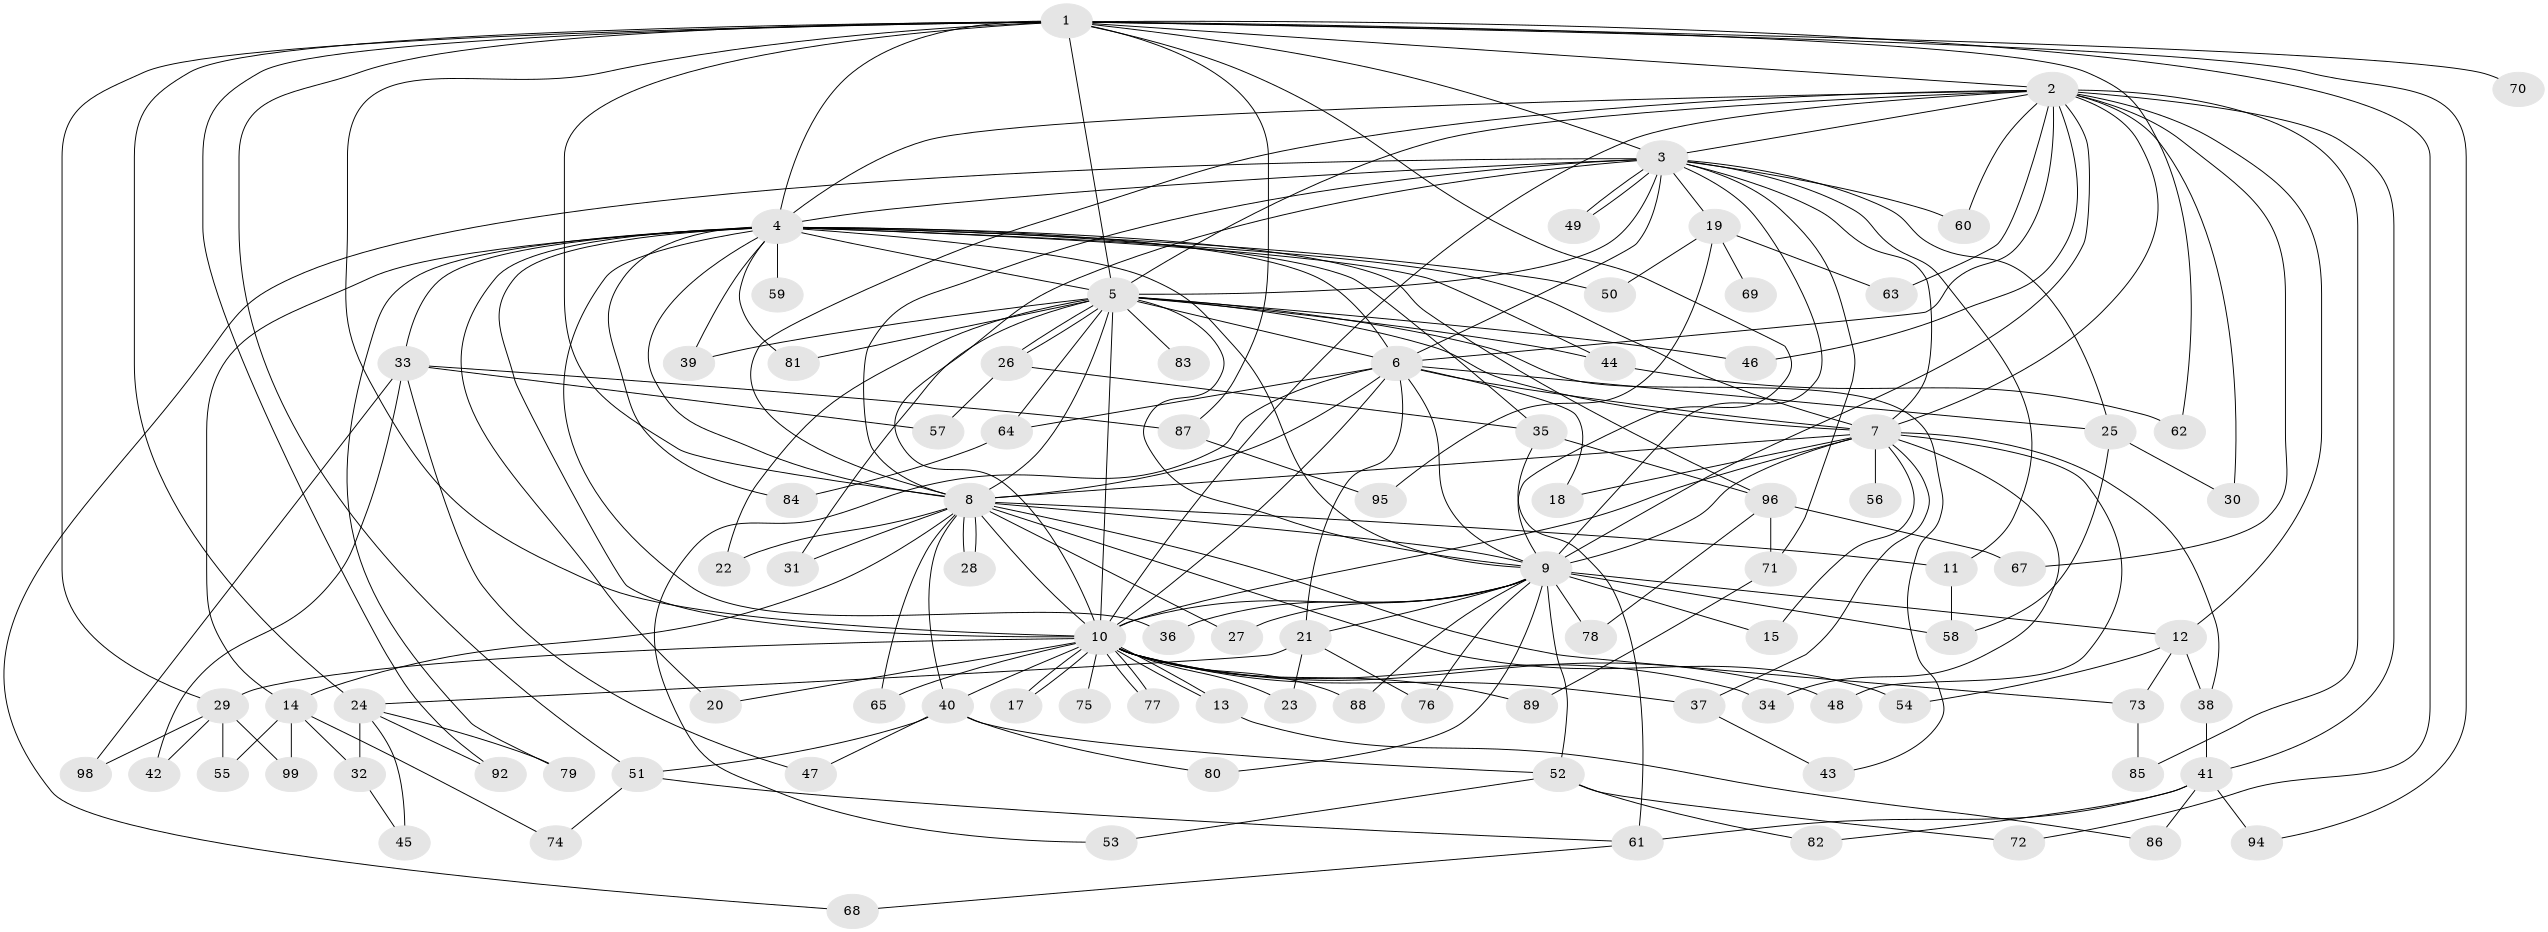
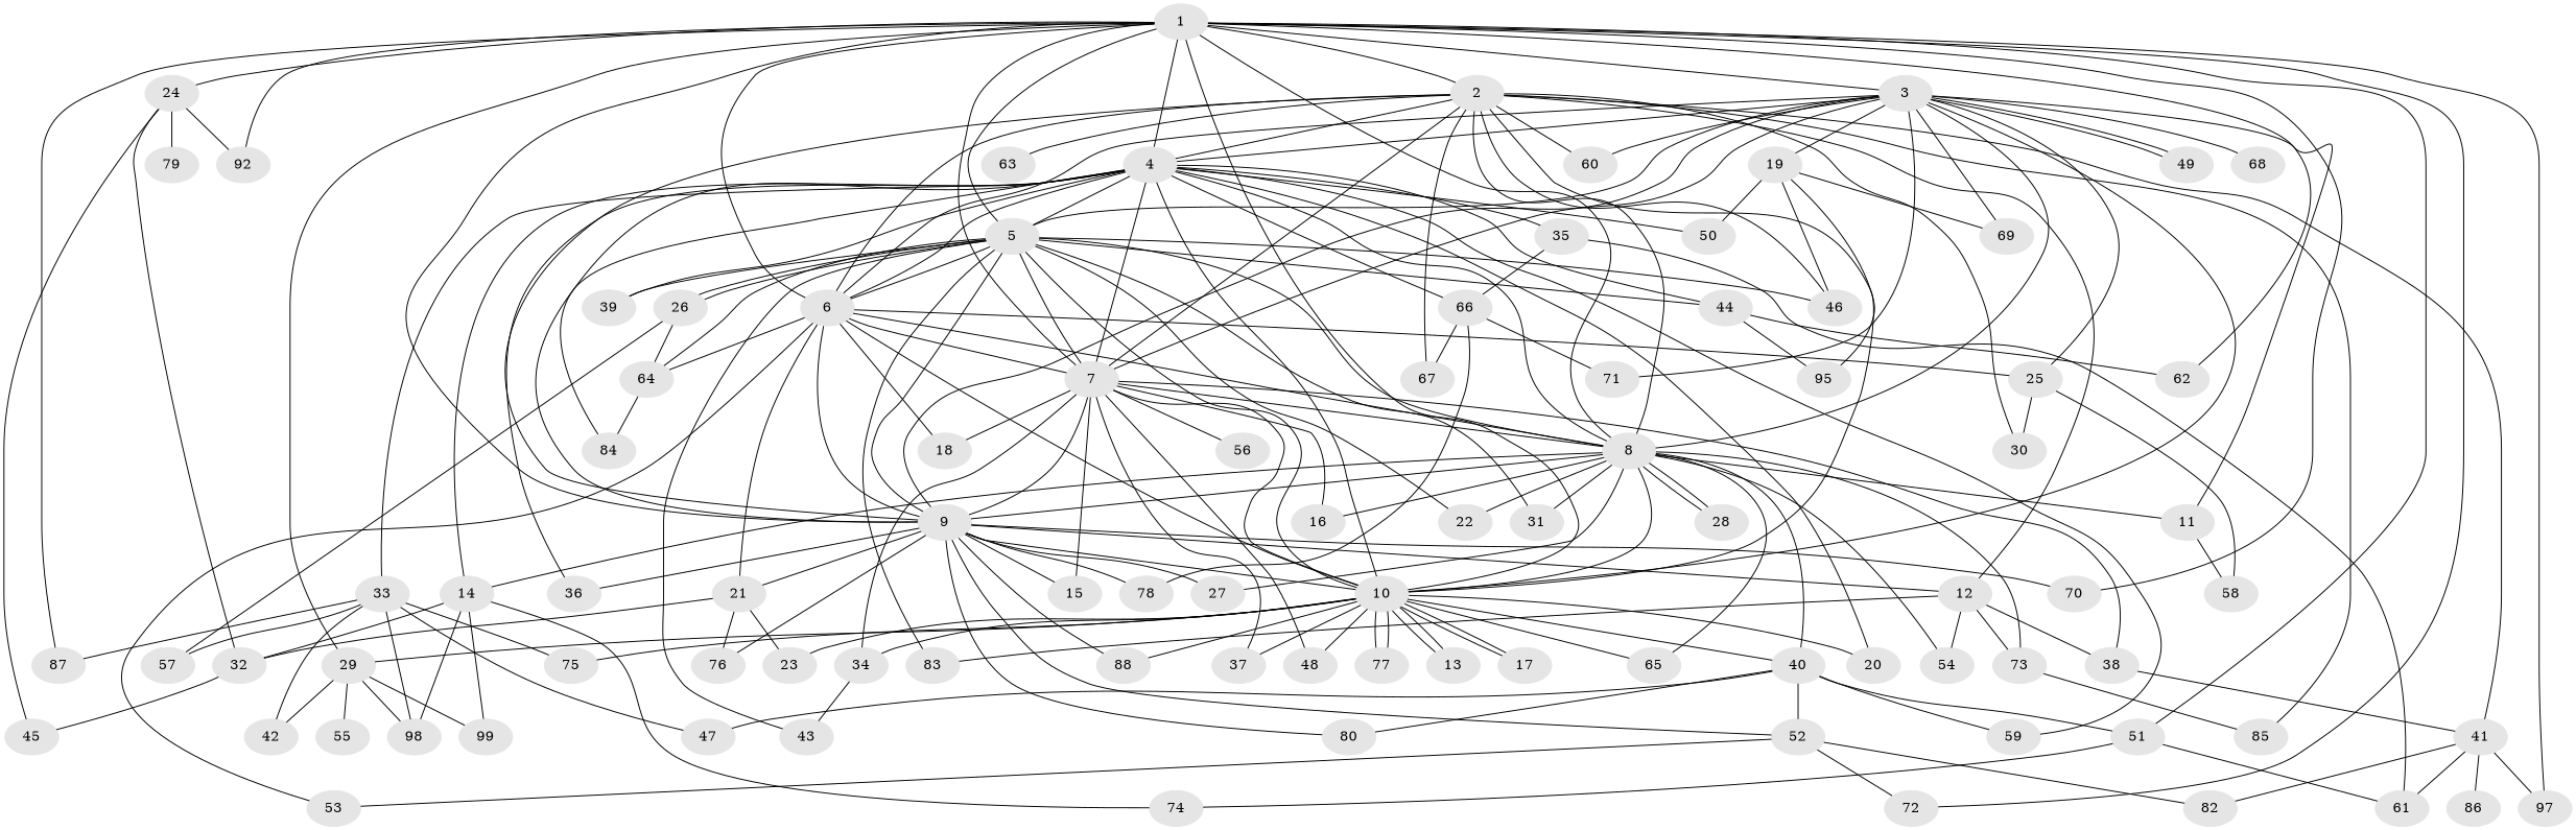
  graph {
    node [color=gray90 style=filled]
    1
    2
    3
    4
    5
    6
    7
    8
    9
    10
    24
    29
    51
    62
    70
    72
    87
    92
-   94
+   94 [label=97]
    12
    30
    41
    46
    60
    63
    67
    85
    11
    19
    25
    49
    68
    71
    14
    20
    33
    35
    36
    39
    44
    50
    59
-   66 [label=96]
+   66
    79
-   81
    84
    22
    26
    31
    43
    64
    83
    18
    21
    53
    56
    15
+   16
    34
    37
    38
    48
    27
    28
    40
    54
    65
    73
    52
    76
    78
    80
    88
    13
    17
    23
    75
    77
-   89
    32
    45
    55
    n83 [label=99]
    42
    n85 [label=98]
    74
    61
    n88 [label=95]
    86
    82
    58
    69
    57
    47
    1 -- 2
    1 -- 3
    1 -- 4
    1 -- 5
+   1 -- 6
+   1 -- 7
    1 -- 8
    1 -- 9
    1 -- 10
    1 -- 24
    1 -- 29
    1 -- 51
    1 -- 62
    1 -- 70
    1 -- 72
    1 -- 87
    1 -- 92
    1 -- 94
-   2 -- 3
+   69 -- 3
    2 -- 4
-   2 -- 5
    2 -- 6
    2 -- 7
    2 -- 8
    2 -- 9
    2 -- 10
    2 -- 12
    2 -- 30
    2 -- 41
    2 -- 46
    2 -- 60
    2 -- 63
    2 -- 67
    2 -- 85
    3 -- 4
    3 -- 5
    3 -- 6
    3 -- 7
    3 -- 8
    3 -- 9
    3 -- 10
    3 -- 60
    3 -- 11
    3 -- 19
    3 -- 25
    3 -- 49
    3 -- 49
    3 -- 68
    3 -- 71
    4 -- 5
    4 -- 6
    4 -- 7
    4 -- 8
    4 -- 9
    4 -- 10
    4 -- 14
    4 -- 20
    4 -- 33
    4 -- 35
    4 -- 36
    4 -- 39
    4 -- 44
    4 -- 50
    4 -- 59
    4 -- 66
-   4 -- 79
-   4 -- 81
    4 -- 84
    5 -- 6
    5 -- 7
    5 -- 8
    5 -- 9
    5 -- 10
    5 -- 46
    5 -- 39
    5 -- 44
-   5 -- 81
    5 -- 22
    5 -- 26
    5 -- 26
    5 -- 31
    5 -- 43
    5 -- 64
    5 -- 83
    6 -- 7
    6 -- 8
    6 -- 9
    6 -- 10
    6 -- 25
    6 -- 64
    6 -- 18
    6 -- 21
    6 -- 53
    7 -- 8
    7 -- 9
    7 -- 10
    7 -- 18
    7 -- 56
    7 -- 15
+   7 -- 16
    7 -- 34
    7 -- 37
    7 -- 38
    7 -- 48
    8 -- 9
    8 -- 10
    8 -- 11
    8 -- 14
    8 -- 22
    8 -- 31
+   8 -- 16
    8 -- 27
    8 -- 28
    8 -- 28
    8 -- 40
    8 -- 54
    8 -- 65
    8 -- 73
    9 -- 10
-   9 -- 58
+   9 -- 70
    9 -- 12
    9 -- 36
    9 -- 21
    9 -- 15
    9 -- 27
    9 -- 52
    9 -- 76
    9 -- 78
    9 -- 80
    9 -- 88
    10 -- 29
    10 -- 20
    10 -- 34
    10 -- 37
    10 -- 48
    10 -- 40
    10 -- 65
    10 -- 88
    10 -- 13
    10 -- 13
    10 -- 17
    10 -- 17
    10 -- 23
    10 -- 75
    10 -- 77
    10 -- 77
-   10 -- 89
    24 -- 92
    24 -- 79
    24 -- 32
    24 -- 45
    29 -- 55
    29 -- n83
    29 -- 42
    29 -- n85
    51 -- 74
    51 -- 61
-   87 -- n88
+   44 -- n88
+   12 -- 83
    12 -- 38
    12 -- 54
    12 -- 73
    41 -- 94
    41 -- 61
    41 -- 86
    41 -- 82
    11 -- 58
-   19 -- 63
+   19 -- 46
    19 -- 50
    19 -- n88
    19 -- 69
    25 -- 30
    25 -- 58
-   71 -- 89
    14 -- 32
-   14 -- 55
+   14 -- n85
    14 -- n83
    14 -- 74
    33 -- 87
+   33 -- 75
    33 -- 42
    33 -- n85
    33 -- 57
    33 -- 47
    35 -- 66
    35 -- 61
    44 -- 62
    66 -- 67
    66 -- 71
    66 -- 78
-   26 -- 35
+   26 -- 64
    26 -- 57
    64 -- 84
-   21 -- 24
+   21 -- 32
    21 -- 76
    21 -- 23
-   37 -- 43
+   34 -- 43
    38 -- 41
    40 -- 51
+   40 -- 59
    40 -- 52
    40 -- 80
    40 -- 47
    73 -- 85
    52 -- 72
    52 -- 53
    52 -- 82
-   13 -- 86
    32 -- 45
-   61 -- 68
  }
